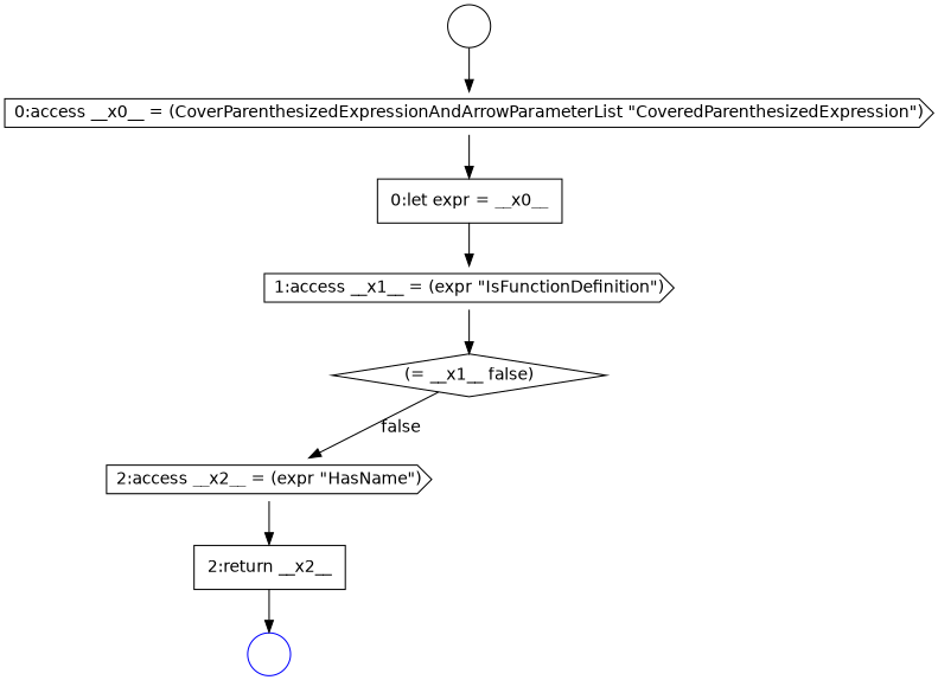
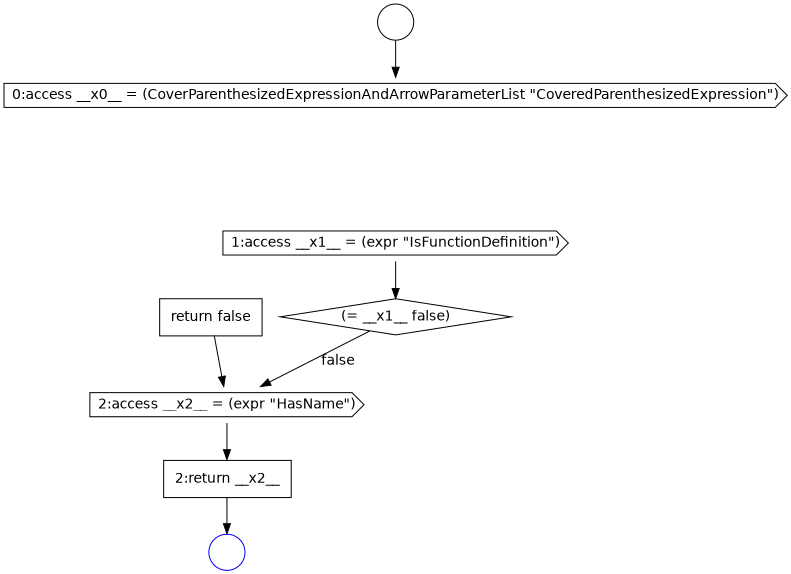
  digraph {
    fontname="DejaVu Sans"
    node [color=black fillcolor=white fontname="DejaVu Sans" shape=none style=filled]
    edge [color=black fontname="DejaVu Sans"]
+   n1 [label=<<font color="black">     <table border="0" cellborder="1" cellspacing="0" cellpadding="10">       <tr><td align="left">return false</td></tr>     </table>   </font>> margin=0]
    n2 [label=<<font color="black">2:access __x2__ = (expr &quot;HasName&quot;)</font>> shape=cds]
    n3 [label=<<font color="black">     <table border="0" cellborder="1" cellspacing="0" cellpadding="10">       <tr><td align="left">2:return __x2__</td></tr>     </table>   </font>> margin=0]
    n4 [color=blue label=" " shape=circle]
    n5 [label=<<font color="black">1:access __x1__ = (expr &quot;IsFunctionDefinition&quot;)</font>> shape=cds]
    n6 [label=<<font color="black">(= __x1__ false)</font>> shape=diamond]
    n7 [label=<<font color="black">0:access __x0__ = (CoverParenthesizedExpressionAndArrowParameterList &quot;CoveredParenthesizedExpression&quot;)</font>> shape=cds]
-   n8 [label=<<font color="black">     <table border="0" cellborder="1" cellspacing="0" cellpadding="10">       <tr><td align="left">0:let expr = __x0__</td></tr>     </table>   </font>> margin=0]
    n9 [label=" " shape=circle]
+   n1 -> n2
    n2 -> n3
    n3 -> n4
    n5 -> n6
    n6 -> n2 [label=<<font color="black">false</font>>]
-   n7 -> n8
-   n8 -> n5
    n9 -> n7
  }
